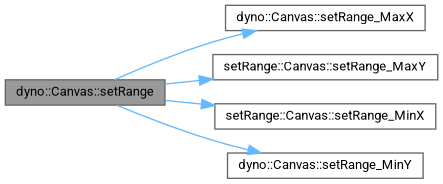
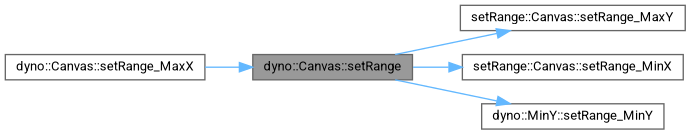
  digraph {
    fontname=Roboto
    rankdir=LR
    node [color=grey40 fillcolor=white fontname=Roboto fontsize=10 shape=box style=filled]
    edge [color=steelblue1 fontname=Roboto fontsize=10 labelfontname=Helvetica labelfontsize=10 style=solid]
    n1 [color=gray40 fillcolor=grey60 fontcolor=black height=0.2 label="dyno::Canvas::setRange" width=0.4]
    n2 [height=0.2 label="dyno::Canvas::setRange_MaxX" width=0.4]
    n3 [height=0.2 label="setRange::Canvas::setRange_MaxY" width=0.4]
    n4 [height=0.2 label="setRange::Canvas::setRange_MinX" width=0.4]
-   n5 [height=0.2 label="dyno::Canvas::setRange_MinY" width=0.4]
-   n1 -> n2
+   n5 [height=0.2 label="dyno::MinY::setRange_MinY" width=0.4]
+   n2 -> n1
    n1 -> n3
    n1 -> n4
    n1 -> n5
  }
